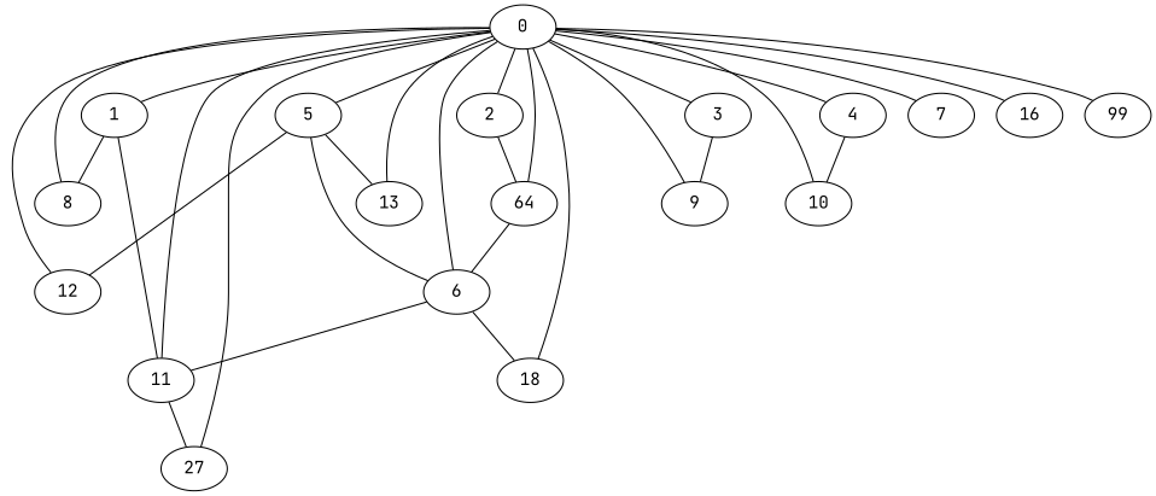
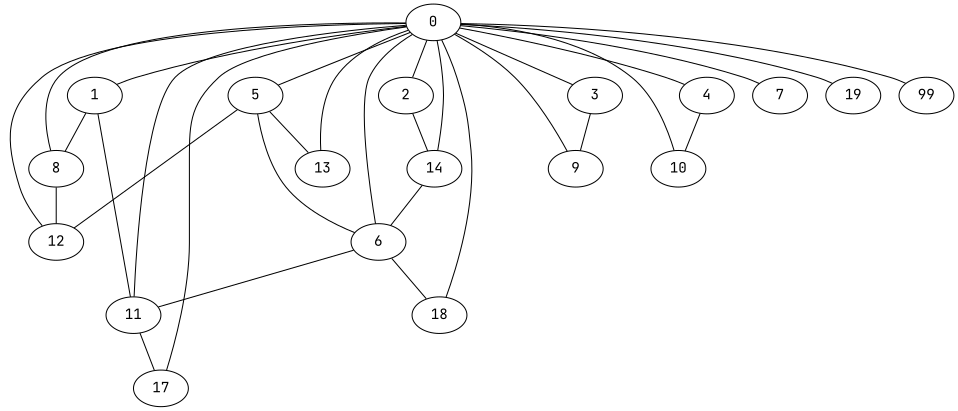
  graph {
    fontname="JetBrains Mono"
    node [fontname="JetBrains Mono"]
    edge [fontname="JetBrains Mono"]
    0
    1
    2
    3
    4
    5
    6
    7
    8
    9
    10
    11
    12
    13
-   14 [label=64]
-   16
-   17 [label=27]
+   14
+   16 [label=19]
+   17
    18
    n19 [label=99]
    0 -- 1
    0 -- 2
    0 -- 3
    0 -- 4
    0 -- 5
    0 -- 6
    0 -- 7
    0 -- 8
    0 -- 9
    0 -- 10
    0 -- 11
    0 -- 12
    0 -- 13
    0 -- 14
    0 -- 16
    0 -- 17
    0 -- 18
    0 -- n19
    1 -- 8
    1 -- 11
    2 -- 14
    3 -- 9
    4 -- 10
    5 -- 6
    5 -- 12
    5 -- 13
    6 -- 11
    6 -- 18
+   8 -- 12
    11 -- 17
    14 -- 6
  }
